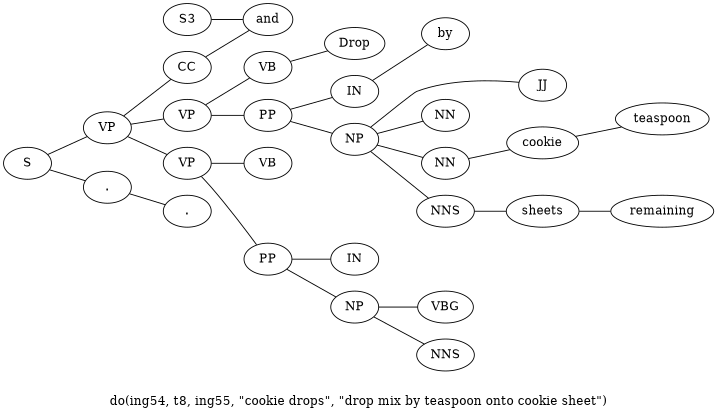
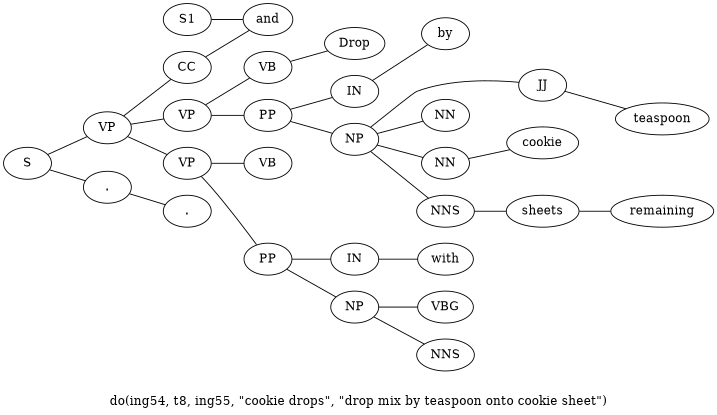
  graph {
    label="do(ing54, t8, ing55, \"cookie drops\", \"drop mix by teaspoon onto cookie sheet\")"
    rankdir=LR
-   n1 [label=S3]
+   n1 [label=S1]
    n2 [label=and]
    n3 [label=S]
    n4 [label=VP]
    n5 [label="."]
    n6 [label=VP]
    n7 [label=CC]
    n8 [label=VP]
    n9 [label="."]
    n10 [label=VB]
    n11 [label=PP]
    n12 [label=VB]
    n13 [label=PP]
    n14 [label=Drop]
    n15 [label=IN]
    n16 [label=NP]
    n17 [label=by]
    n18 [label=JJ]
    n19 [label=NN]
    n20 [label=NN]
    n21 [label=NNS]
    n22 [label=teaspoon]
    n23 [label=cookie]
    n24 [label=sheets]
    n25 [label=remaining]
    n26 [label=IN]
    n27 [label=NP]
+   n28 [label=with]
    n29 [label=VBG]
    n30 [label=NNS]
    n1 -- n2
    n3 -- n4
    n3 -- n5
    n4 -- n6
    n4 -- n7
    n4 -- n8
    n5 -- n9
    n6 -- n10
    n6 -- n11
    n7 -- n2
    n8 -- n12
    n8 -- n13
    n10 -- n14
    n11 -- n15
    n11 -- n16
    n13 -- n26
    n13 -- n27
    n15 -- n17
    n16 -- n18
    n16 -- n19
    n16 -- n20
    n16 -- n21
-   n23 -- n22
+   n18 -- n22
    n20 -- n23
    n21 -- n24
    n24 -- n25
+   n26 -- n28
    n27 -- n29
    n27 -- n30
  }
